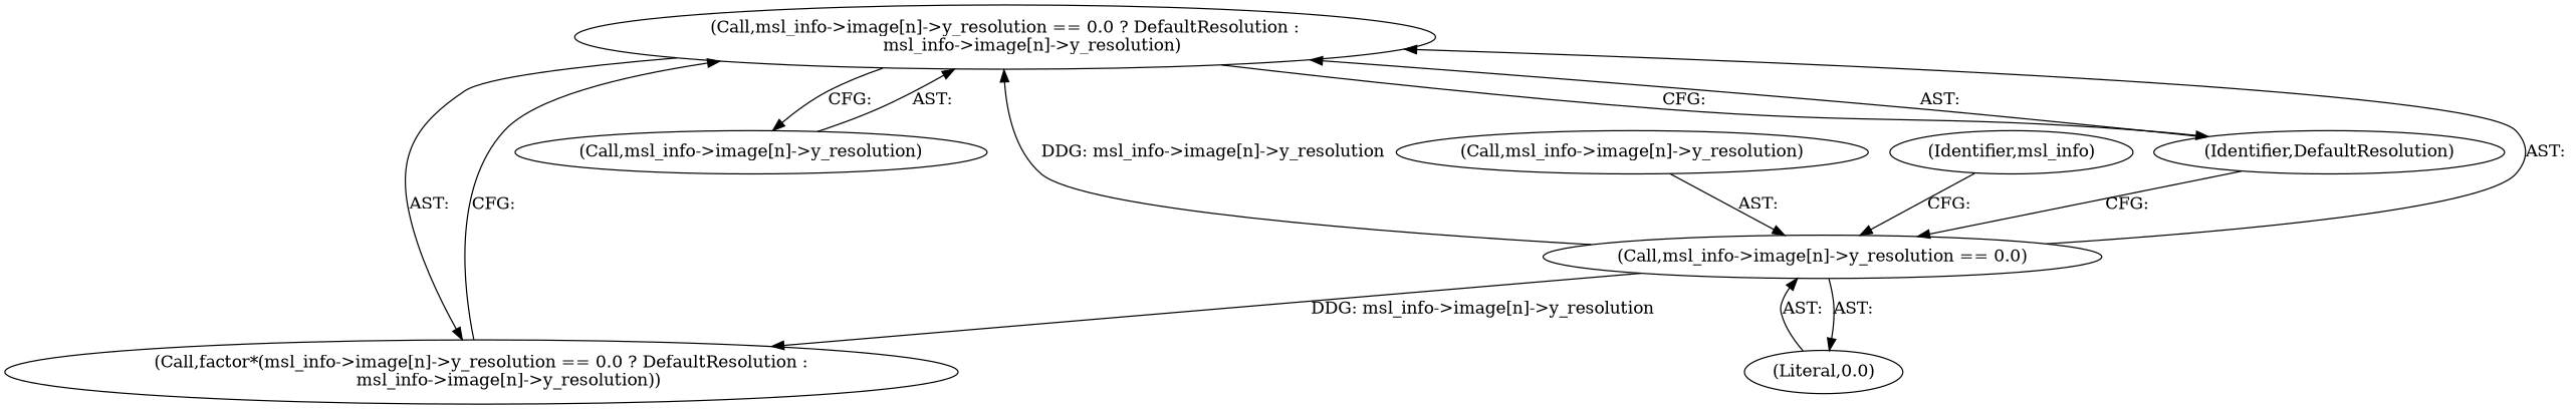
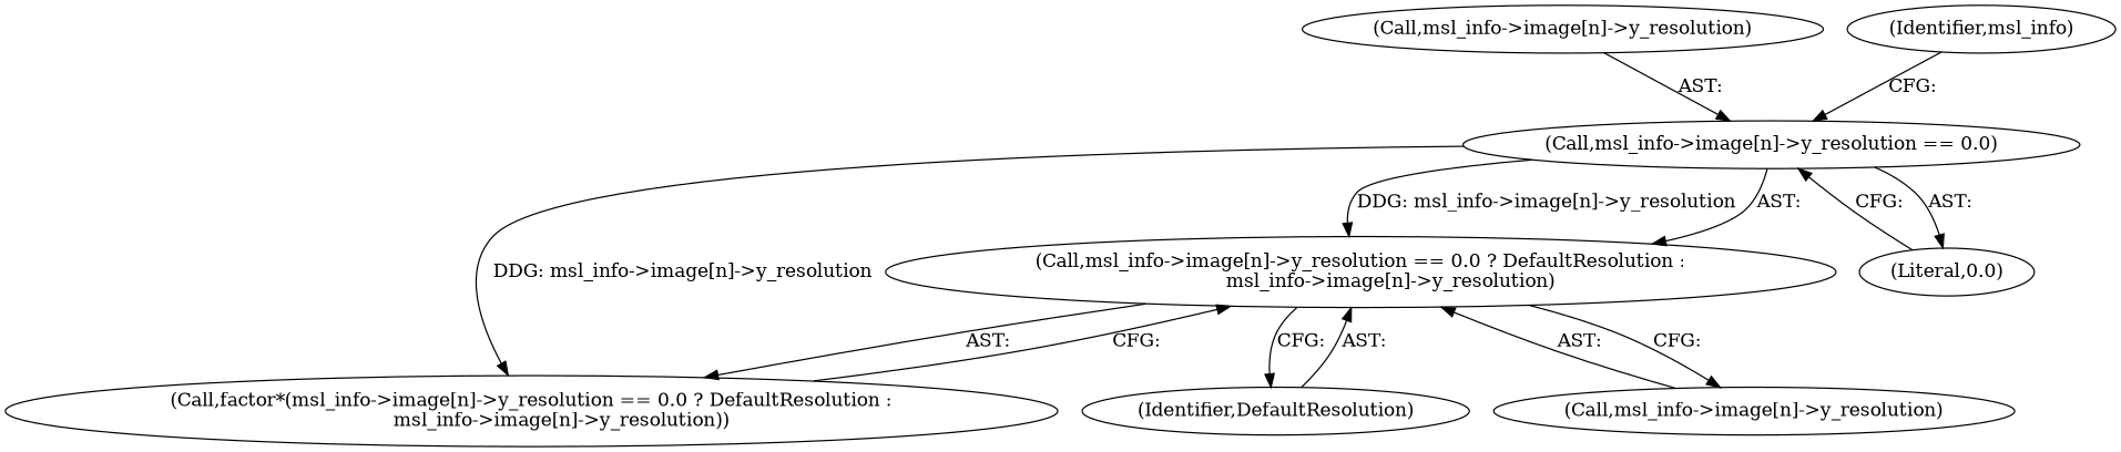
  digraph {
    n1 [label="(Call,msl_info->image[n]->y_resolution == 0.0 ? DefaultResolution :\n          msl_info->image[n]->y_resolution)"]
    n2 [label="(Identifier,DefaultResolution)"]
    n3 [label="(Call,factor*(msl_info->image[n]->y_resolution == 0.0 ? DefaultResolution :\n          msl_info->image[n]->y_resolution))"]
    n4 [label="(Call,msl_info->image[n]->y_resolution)"]
    n5 [label="(Call,msl_info->image[n]->y_resolution == 0.0)"]
    n6 [label="(Literal,0.0)"]
    n7 [label="(Call,msl_info->image[n]->y_resolution)"]
    n8 [label="(Identifier,msl_info)"]
    n1 -> n2 [label="CFG: "]
    n1 -> n3 [label="AST: "]
    n1 -> n4 [label="CFG: "]
    n2 -> n1 [label="AST: "]
-   n2 -> n5 [label="CFG: "]
    n3 -> n1 [label="CFG: "]
    n4 -> n1 [label="AST: "]
    n5 -> n1 [label="AST: "]
    n5 -> n1 [label="DDG: msl_info->image[n]->y_resolution"]
    n5 -> n3 [label="DDG: msl_info->image[n]->y_resolution"]
    n5 -> n6 [label="AST: "]
-   n6 -> n5 [label="AST: "]
+   n6 -> n5 [label="CFG: "]
    n7 -> n5 [label="AST: "]
    n8 -> n5 [label="CFG: "]
  }
